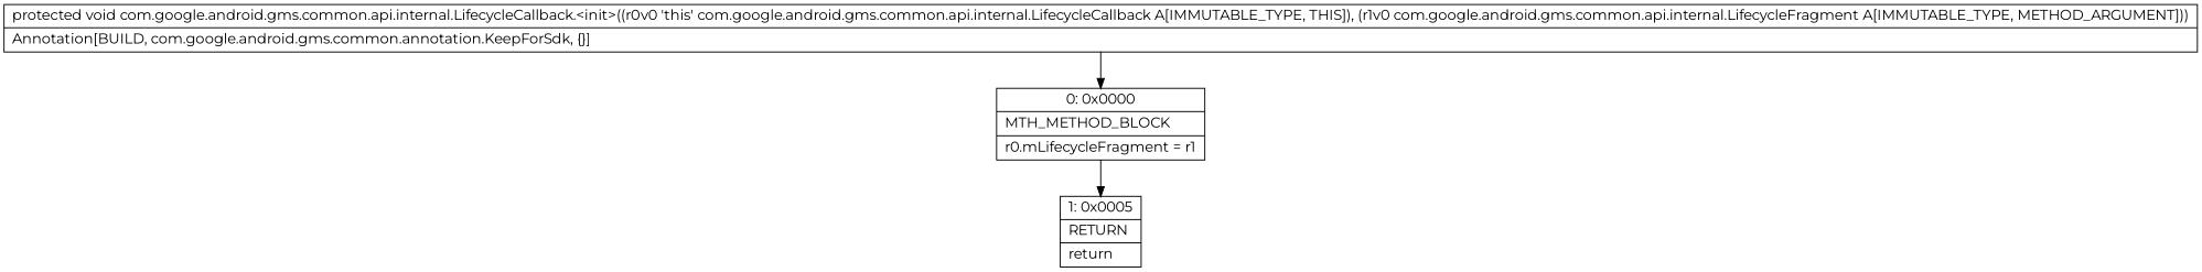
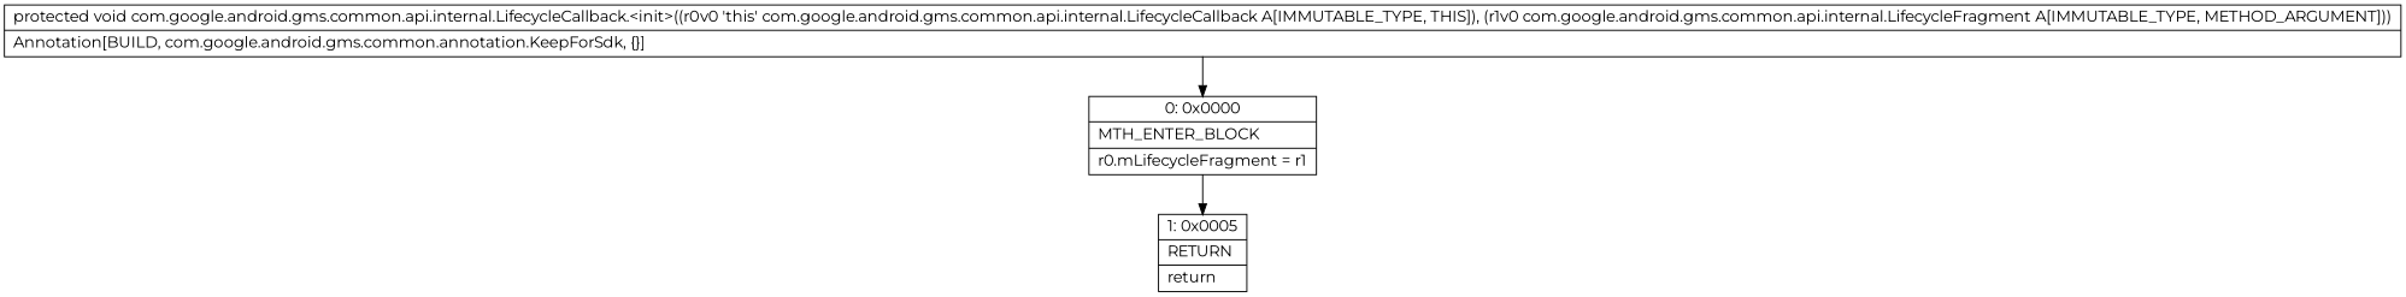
  digraph {
    fontname=Montserrat
    node [shape=record fontname=Montserrat]
    edge [fontname=Montserrat]
-   n1 [label="{0\:\ 0x0000|MTH_METHOD_BLOCK\l|r0.mLifecycleFragment = r1\l}"]
+   n1 [label="{0\:\ 0x0000|MTH_ENTER_BLOCK\l|r0.mLifecycleFragment = r1\l}"]
    n2 [label="{1\:\ 0x0005|RETURN\l|return\l}"]
    n3 [label="{protected void com.google.android.gms.common.api.internal.LifecycleCallback.\<init\>((r0v0 'this' com.google.android.gms.common.api.internal.LifecycleCallback A[IMMUTABLE_TYPE, THIS]), (r1v0 com.google.android.gms.common.api.internal.LifecycleFragment A[IMMUTABLE_TYPE, METHOD_ARGUMENT]))  | Annotation[BUILD, com.google.android.gms.common.annotation.KeepForSdk, \{\}]\l}"]
    n1 -> n2
    n3 -> n1
  }
